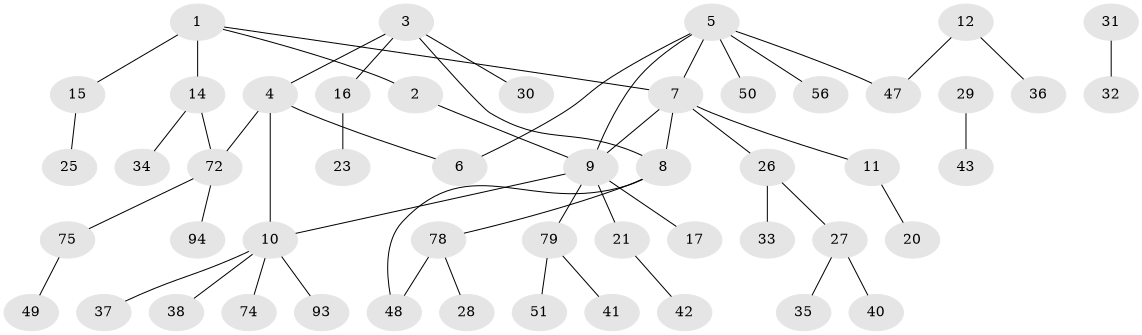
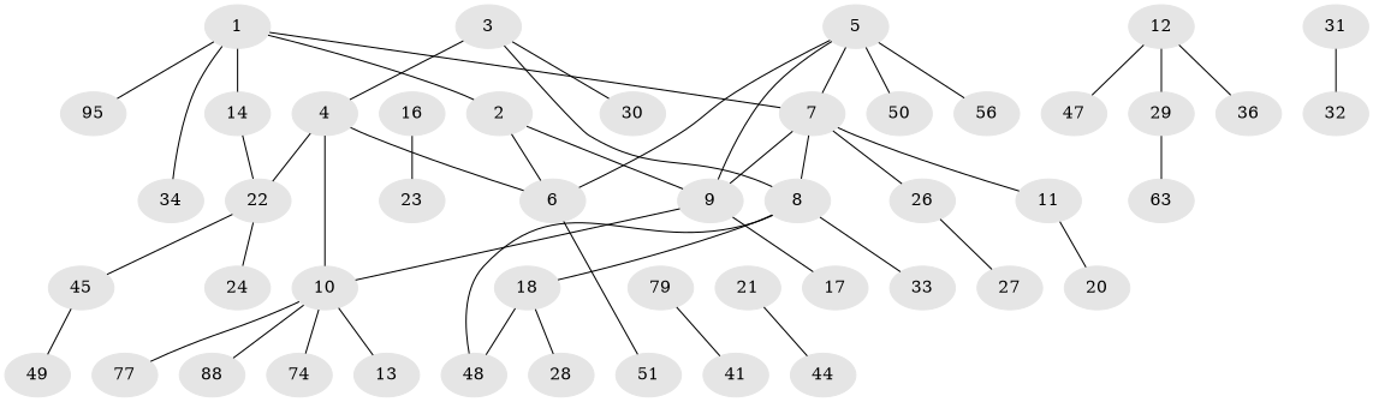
  graph {
    node [color=gray90 style=filled]
    1
    2
    7
    14
-   15
+   15 [label=95]
    34
    6
    9
    4
    10
-   22 [label=72]
+   22
    8
    11
    26
-   25
    51
    17
    21
    n19 [label=79]
    3
    16
    30
    48
-   18 [label=78]
+   18
    33
    12
    47
    29
    36
    23
-   13 [label=93]
-   37
-   38
+   13
+   37 [label=77]
+   38 [label=88]
    n34 [label=74]
-   45 [label=75]
-   24 [label=94]
+   45
+   24
    5
    50
    n39 [label=56]
    49
    20
    27
    28
-   42
+   42 [label=44]
    41
-   43
-   35
-   40
+   43 [label=63]
    31
    32
    1 -- 2
    1 -- 7
    1 -- 14
    1 -- 15
-   14 -- 34
+   1 -- 34
+   2 -- 6
    2 -- 9
    7 -- 9
    7 -- 8
    7 -- 11
    7 -- 26
    14 -- 22
-   15 -- 25
-   n19 -- 51
+   6 -- 51
    9 -- 10
    9 -- 17
-   9 -- 21
-   9 -- n19
    4 -- 6
    4 -- 10
    4 -- 22
    10 -- 13
    10 -- 37
    10 -- 38
    10 -- n34
    22 -- 45
    22 -- 24
    8 -- 48
    8 -- 18
-   26 -- 33
+   8 -- 33
    11 -- 20
    26 -- 27
    21 -- 42
    n19 -- 41
    3 -- 4
    3 -- 8
-   3 -- 16
    3 -- 30
    16 -- 23
    18 -- 48
    18 -- 28
    12 -- 47
+   12 -- 29
    12 -- 36
    29 -- 43
    45 -- 49
    5 -- 7
    5 -- 6
    5 -- 9
-   5 -- 47
    5 -- 50
    5 -- n39
-   27 -- 35
-   27 -- 40
    31 -- 32
  }
